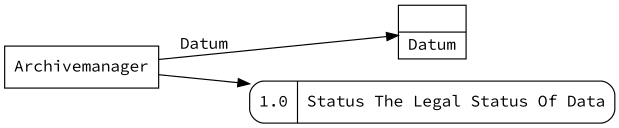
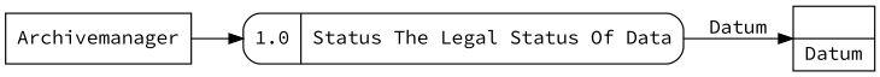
  digraph {
    fontname="Source Code Pro"
    rankdir=LR
    node [fontname="Source Code Pro"]
    edge [fontname="Source Code Pro"]
    n1 [label="<f0>  |<f1> Datum " shape=record]
    n2 [label=Archivemanager shape=box]
    n3 [label="{<f0> 1.0|<f1> Status The Legal Status Of Data }" shape=Mrecord]
    n2 -> n3
-   n2 -> n1 [label=Datum]
+   n3 -> n1 [label=Datum]
  }
